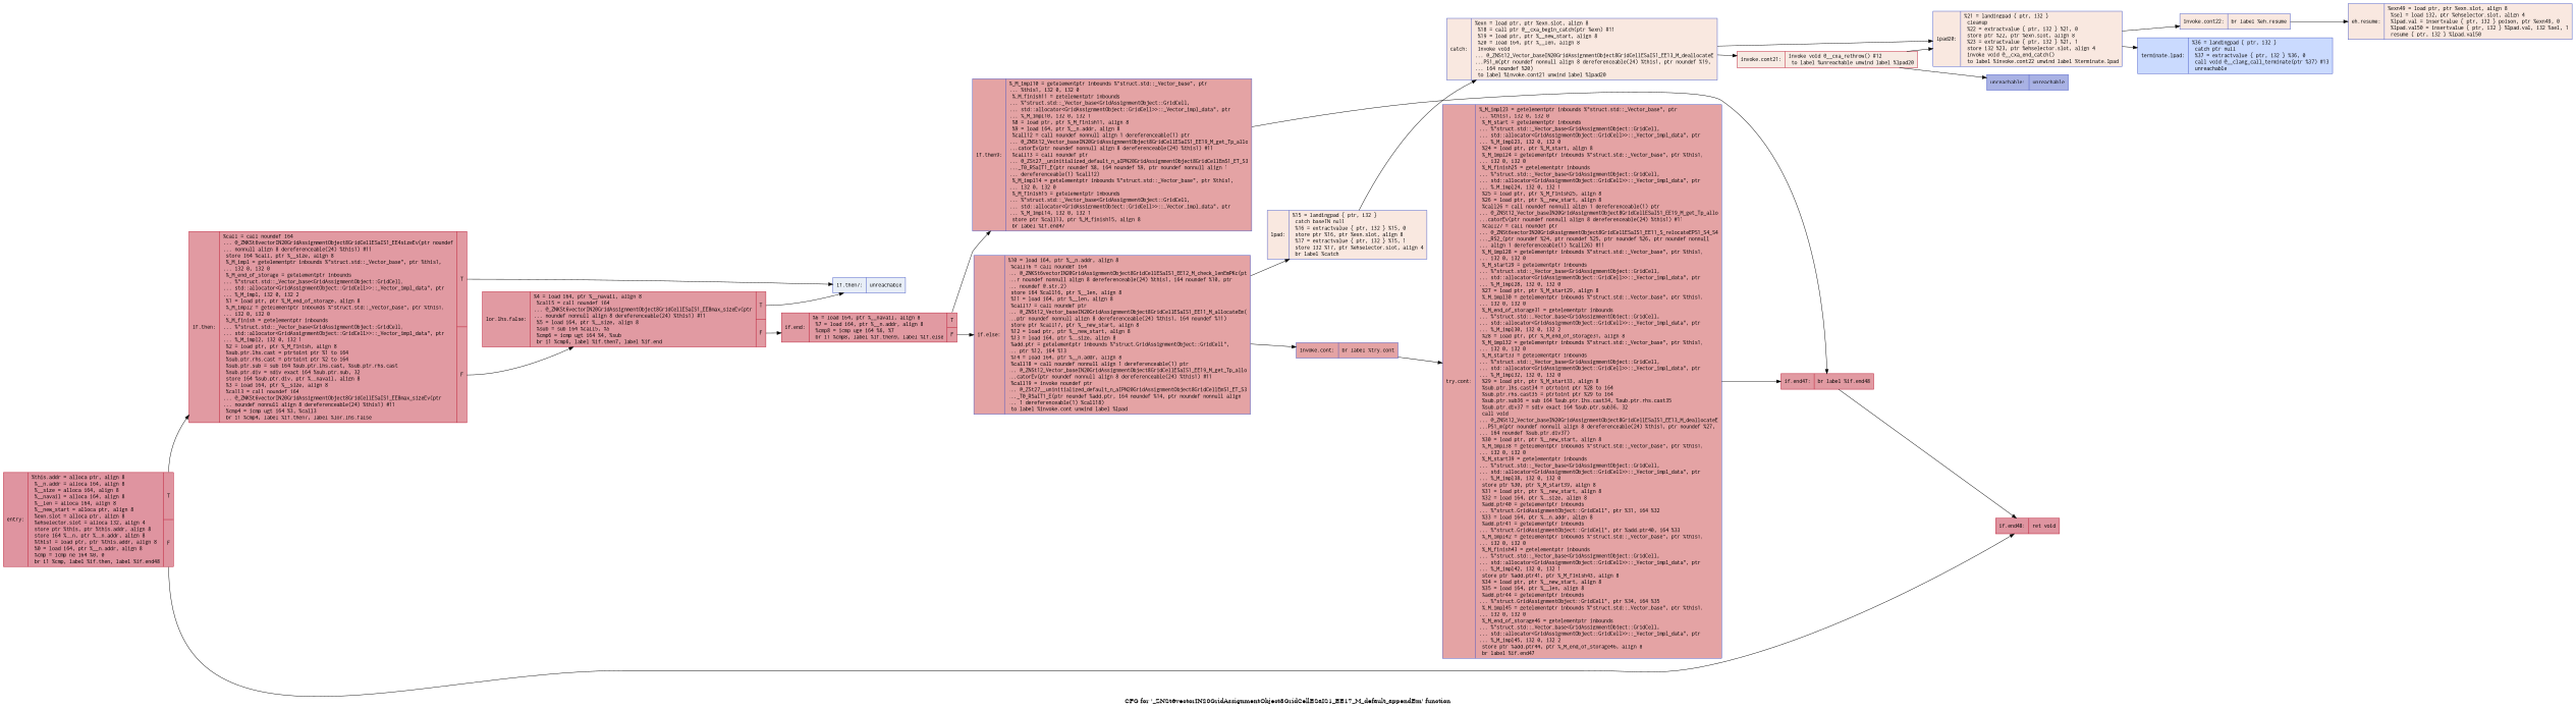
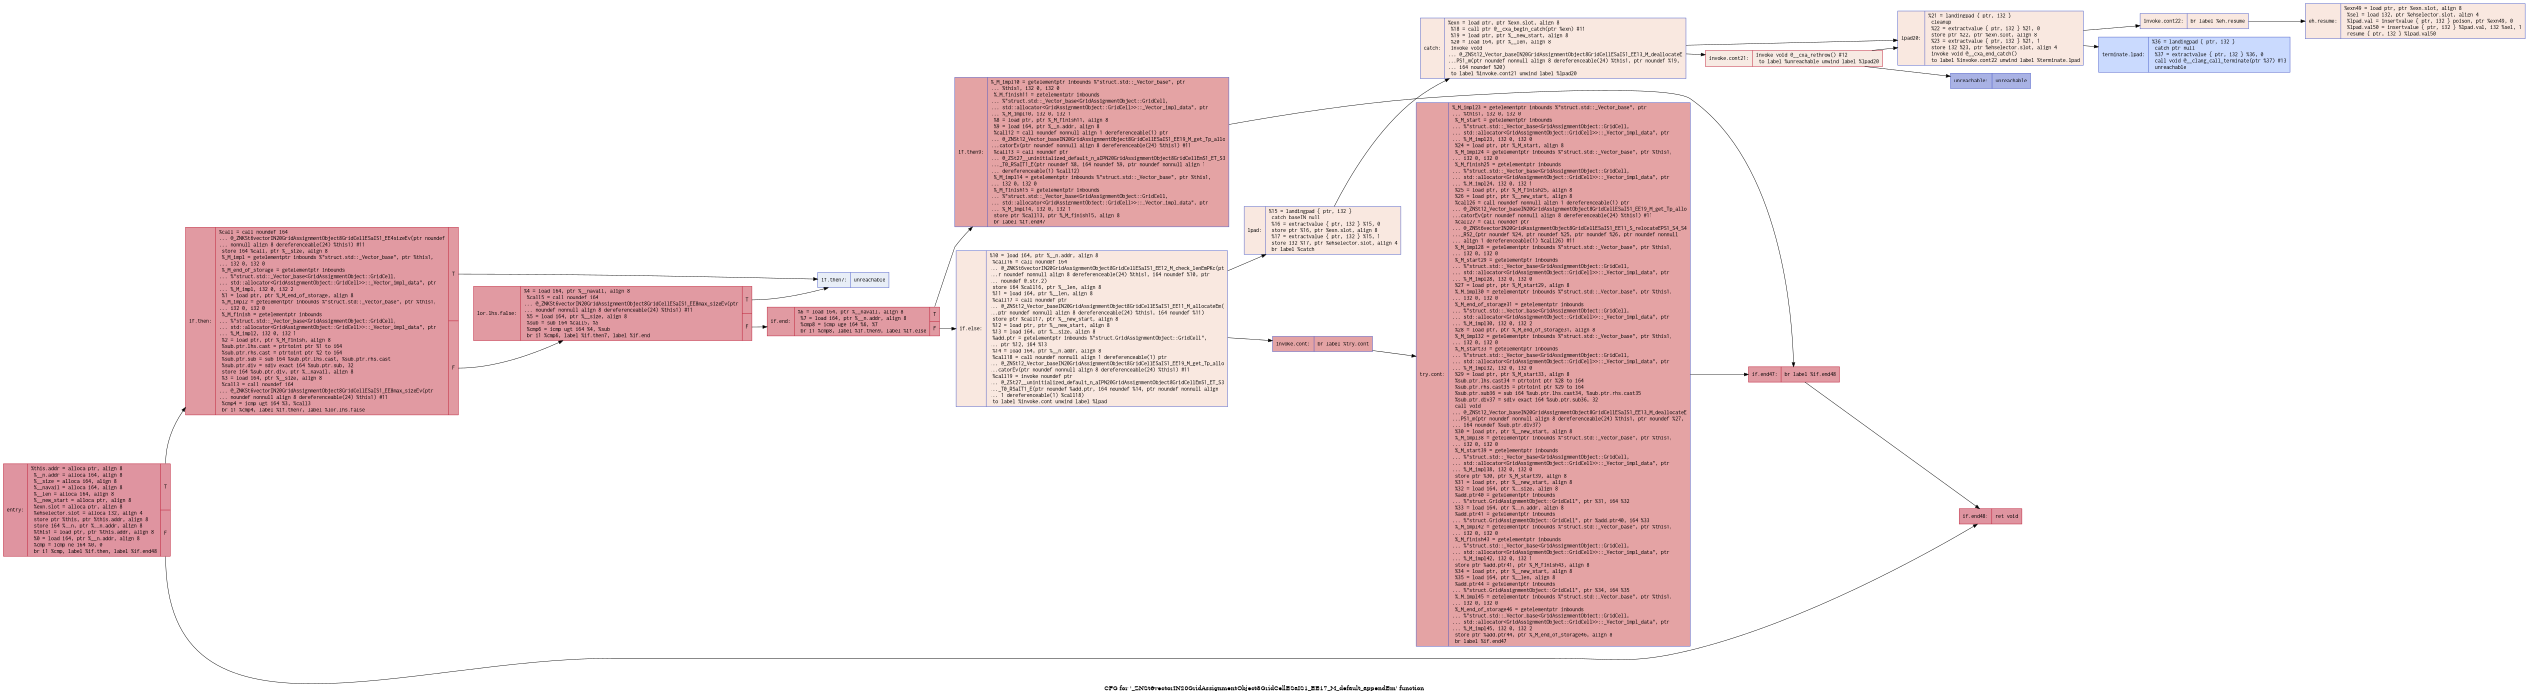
  digraph {
    label="CFG for '_ZNSt6vectorIN20GridAssignmentObject8GridCellESaIS1_EE17_M_default_appendEm' function"
    rankdir=LR
    node [color="#3d50c3ff" fillcolor="#f1ccb870" fontname=Courier shape=record style=filled]
    n1 [color="#b70d28ff" fillcolor="#b70d2870" label="{entry:\l|  %this.addr = alloca ptr, align 8\l  %__n.addr = alloca i64, align 8\l  %__size = alloca i64, align 8\l  %__navail = alloca i64, align 8\l  %__len = alloca i64, align 8\l  %__new_start = alloca ptr, align 8\l  %exn.slot = alloca ptr, align 8\l  %ehselector.slot = alloca i32, align 4\l  store ptr %this, ptr %this.addr, align 8\l  store i64 %__n, ptr %__n.addr, align 8\l  %this1 = load ptr, ptr %this.addr, align 8\l  %0 = load i64, ptr %__n.addr, align 8\l  %cmp = icmp ne i64 %0, 0\l  br i1 %cmp, label %if.then, label %if.end48\l|{<s0>T|<s1>F}}"]
    n2 [color="#b70d28ff" fillcolor="#bb1b2c70" label="{if.then:\l|  %call = call noundef i64\l... @_ZNKSt6vectorIN20GridAssignmentObject8GridCellESaIS1_EE4sizeEv(ptr noundef\l... nonnull align 8 dereferenceable(24) %this1) #11\l  store i64 %call, ptr %__size, align 8\l  %_M_impl = getelementptr inbounds %\"struct.std::_Vector_base\", ptr %this1,\l... i32 0, i32 0\l  %_M_end_of_storage = getelementptr inbounds\l... %\"struct.std::_Vector_base\<GridAssignmentObject::GridCell,\l... std::allocator\<GridAssignmentObject::GridCell\>\>::_Vector_impl_data\", ptr\l... %_M_impl, i32 0, i32 2\l  %1 = load ptr, ptr %_M_end_of_storage, align 8\l  %_M_impl2 = getelementptr inbounds %\"struct.std::_Vector_base\", ptr %this1,\l... i32 0, i32 0\l  %_M_finish = getelementptr inbounds\l... %\"struct.std::_Vector_base\<GridAssignmentObject::GridCell,\l... std::allocator\<GridAssignmentObject::GridCell\>\>::_Vector_impl_data\", ptr\l... %_M_impl2, i32 0, i32 1\l  %2 = load ptr, ptr %_M_finish, align 8\l  %sub.ptr.lhs.cast = ptrtoint ptr %1 to i64\l  %sub.ptr.rhs.cast = ptrtoint ptr %2 to i64\l  %sub.ptr.sub = sub i64 %sub.ptr.lhs.cast, %sub.ptr.rhs.cast\l  %sub.ptr.div = sdiv exact i64 %sub.ptr.sub, 32\l  store i64 %sub.ptr.div, ptr %__navail, align 8\l  %3 = load i64, ptr %__size, align 8\l  %call3 = call noundef i64\l... @_ZNKSt6vectorIN20GridAssignmentObject8GridCellESaIS1_EE8max_sizeEv(ptr\l... noundef nonnull align 8 dereferenceable(24) %this1) #11\l  %cmp4 = icmp ugt i64 %3, %call3\l  br i1 %cmp4, label %if.then7, label %lor.lhs.false\l|{<s0>T|<s1>F}}"]
    n3 [color="#b70d28ff" fillcolor="#b70d2870" label="{if.end48:\l|  ret void\l}"]
    n4 [fillcolor="#cbd8ee70" label="{if.then7:\l|  unreachable\l}"]
    n5 [color="#b70d28ff" fillcolor="#bb1b2c70" label="{lor.lhs.false:\l|  %4 = load i64, ptr %__navail, align 8\l  %call5 = call noundef i64\l... @_ZNKSt6vectorIN20GridAssignmentObject8GridCellESaIS1_EE8max_sizeEv(ptr\l... noundef nonnull align 8 dereferenceable(24) %this1) #11\l  %5 = load i64, ptr %__size, align 8\l  %sub = sub i64 %call5, %5\l  %cmp6 = icmp ugt i64 %4, %sub\l  br i1 %cmp6, label %if.then7, label %if.end\l|{<s0>T|<s1>F}}"]
    n6 [color="#b70d28ff" fillcolor="#bb1b2c70" label="{if.end:\l|  %6 = load i64, ptr %__navail, align 8\l  %7 = load i64, ptr %__n.addr, align 8\l  %cmp8 = icmp uge i64 %6, %7\l  br i1 %cmp8, label %if.then9, label %if.else\l|{<s0>T|<s1>F}}"]
    n7 [fillcolor="#c32e3170" label="{if.then9:\l|  %_M_impl10 = getelementptr inbounds %\"struct.std::_Vector_base\", ptr\l... %this1, i32 0, i32 0\l  %_M_finish11 = getelementptr inbounds\l... %\"struct.std::_Vector_base\<GridAssignmentObject::GridCell,\l... std::allocator\<GridAssignmentObject::GridCell\>\>::_Vector_impl_data\", ptr\l... %_M_impl10, i32 0, i32 1\l  %8 = load ptr, ptr %_M_finish11, align 8\l  %9 = load i64, ptr %__n.addr, align 8\l  %call12 = call noundef nonnull align 1 dereferenceable(1) ptr\l... @_ZNSt12_Vector_baseIN20GridAssignmentObject8GridCellESaIS1_EE19_M_get_Tp_allo\l...catorEv(ptr noundef nonnull align 8 dereferenceable(24) %this1) #11\l  %call13 = call noundef ptr\l... @_ZSt27__uninitialized_default_n_aIPN20GridAssignmentObject8GridCellEmS1_ET_S3\l..._T0_RSaIT1_E(ptr noundef %8, i64 noundef %9, ptr noundef nonnull align 1\l... dereferenceable(1) %call12)\l  %_M_impl14 = getelementptr inbounds %\"struct.std::_Vector_base\", ptr %this1,\l... i32 0, i32 0\l  %_M_finish15 = getelementptr inbounds\l... %\"struct.std::_Vector_base\<GridAssignmentObject::GridCell,\l... std::allocator\<GridAssignmentObject::GridCell\>\>::_Vector_impl_data\", ptr\l... %_M_impl14, i32 0, i32 1\l  store ptr %call13, ptr %_M_finish15, align 8\l  br label %if.end47\l}"]
-   n8 [fillcolor="#c32e3170" label="{if.else:\l|  %10 = load i64, ptr %__n.addr, align 8\l  %call16 = call noundef i64\l... @_ZNKSt6vectorIN20GridAssignmentObject8GridCellESaIS1_EE12_M_check_lenEmPKc(pt\l...r noundef nonnull align 8 dereferenceable(24) %this1, i64 noundef %10, ptr\l... noundef @.str.2)\l  store i64 %call16, ptr %__len, align 8\l  %11 = load i64, ptr %__len, align 8\l  %call17 = call noundef ptr\l... @_ZNSt12_Vector_baseIN20GridAssignmentObject8GridCellESaIS1_EE11_M_allocateEm(\l...ptr noundef nonnull align 8 dereferenceable(24) %this1, i64 noundef %11)\l  store ptr %call17, ptr %__new_start, align 8\l  %12 = load ptr, ptr %__new_start, align 8\l  %13 = load i64, ptr %__size, align 8\l  %add.ptr = getelementptr inbounds %\"struct.GridAssignmentObject::GridCell\",\l... ptr %12, i64 %13\l  %14 = load i64, ptr %__n.addr, align 8\l  %call18 = call noundef nonnull align 1 dereferenceable(1) ptr\l... @_ZNSt12_Vector_baseIN20GridAssignmentObject8GridCellESaIS1_EE19_M_get_Tp_allo\l...catorEv(ptr noundef nonnull align 8 dereferenceable(24) %this1) #11\l  %call19 = invoke noundef ptr\l... @_ZSt27__uninitialized_default_n_aIPN20GridAssignmentObject8GridCellEmS1_ET_S3\l..._T0_RSaIT1_E(ptr noundef %add.ptr, i64 noundef %14, ptr noundef nonnull align\l... 1 dereferenceable(1) %call18)\l          to label %invoke.cont unwind label %lpad\l}"]
+   n8 [label="{if.else:\l|  %10 = load i64, ptr %__n.addr, align 8\l  %call16 = call noundef i64\l... @_ZNKSt6vectorIN20GridAssignmentObject8GridCellESaIS1_EE12_M_check_lenEmPKc(pt\l...r noundef nonnull align 8 dereferenceable(24) %this1, i64 noundef %10, ptr\l... noundef @.str.2)\l  store i64 %call16, ptr %__len, align 8\l  %11 = load i64, ptr %__len, align 8\l  %call17 = call noundef ptr\l... @_ZNSt12_Vector_baseIN20GridAssignmentObject8GridCellESaIS1_EE11_M_allocateEm(\l...ptr noundef nonnull align 8 dereferenceable(24) %this1, i64 noundef %11)\l  store ptr %call17, ptr %__new_start, align 8\l  %12 = load ptr, ptr %__new_start, align 8\l  %13 = load i64, ptr %__size, align 8\l  %add.ptr = getelementptr inbounds %\"struct.GridAssignmentObject::GridCell\",\l... ptr %12, i64 %13\l  %14 = load i64, ptr %__n.addr, align 8\l  %call18 = call noundef nonnull align 1 dereferenceable(1) ptr\l... @_ZNSt12_Vector_baseIN20GridAssignmentObject8GridCellESaIS1_EE19_M_get_Tp_allo\l...catorEv(ptr noundef nonnull align 8 dereferenceable(24) %this1) #11\l  %call19 = invoke noundef ptr\l... @_ZSt27__uninitialized_default_n_aIPN20GridAssignmentObject8GridCellEmS1_ET_S3\l..._T0_RSaIT1_E(ptr noundef %add.ptr, i64 noundef %14, ptr noundef nonnull align\l... 1 dereferenceable(1) %call18)\l          to label %invoke.cont unwind label %lpad\l}"]
    n9 [color="#b70d28ff" fillcolor="#bb1b2c70" label="{if.end47:\l|  br label %if.end48\l}"]
    n10 [fillcolor="#c32e3170" label="{invoke.cont:\l|  br label %try.cont\l}"]
    n11 [label="{lpad:\l|  %15 = landingpad \{ ptr, i32 \}\l          catch baseIN null\l  %16 = extractvalue \{ ptr, i32 \} %15, 0\l  store ptr %16, ptr %exn.slot, align 8\l  %17 = extractvalue \{ ptr, i32 \} %15, 1\l  store i32 %17, ptr %ehselector.slot, align 4\l  br label %catch\l}"]
    n12 [fillcolor="#c32e3170" label="{try.cont:\l|  %_M_impl23 = getelementptr inbounds %\"struct.std::_Vector_base\", ptr\l... %this1, i32 0, i32 0\l  %_M_start = getelementptr inbounds\l... %\"struct.std::_Vector_base\<GridAssignmentObject::GridCell,\l... std::allocator\<GridAssignmentObject::GridCell\>\>::_Vector_impl_data\", ptr\l... %_M_impl23, i32 0, i32 0\l  %24 = load ptr, ptr %_M_start, align 8\l  %_M_impl24 = getelementptr inbounds %\"struct.std::_Vector_base\", ptr %this1,\l... i32 0, i32 0\l  %_M_finish25 = getelementptr inbounds\l... %\"struct.std::_Vector_base\<GridAssignmentObject::GridCell,\l... std::allocator\<GridAssignmentObject::GridCell\>\>::_Vector_impl_data\", ptr\l... %_M_impl24, i32 0, i32 1\l  %25 = load ptr, ptr %_M_finish25, align 8\l  %26 = load ptr, ptr %__new_start, align 8\l  %call26 = call noundef nonnull align 1 dereferenceable(1) ptr\l... @_ZNSt12_Vector_baseIN20GridAssignmentObject8GridCellESaIS1_EE19_M_get_Tp_allo\l...catorEv(ptr noundef nonnull align 8 dereferenceable(24) %this1) #11\l  %call27 = call noundef ptr\l... @_ZNSt6vectorIN20GridAssignmentObject8GridCellESaIS1_EE11_S_relocateEPS1_S4_S4\l..._RS2_(ptr noundef %24, ptr noundef %25, ptr noundef %26, ptr noundef nonnull\l... align 1 dereferenceable(1) %call26) #11\l  %_M_impl28 = getelementptr inbounds %\"struct.std::_Vector_base\", ptr %this1,\l... i32 0, i32 0\l  %_M_start29 = getelementptr inbounds\l... %\"struct.std::_Vector_base\<GridAssignmentObject::GridCell,\l... std::allocator\<GridAssignmentObject::GridCell\>\>::_Vector_impl_data\", ptr\l... %_M_impl28, i32 0, i32 0\l  %27 = load ptr, ptr %_M_start29, align 8\l  %_M_impl30 = getelementptr inbounds %\"struct.std::_Vector_base\", ptr %this1,\l... i32 0, i32 0\l  %_M_end_of_storage31 = getelementptr inbounds\l... %\"struct.std::_Vector_base\<GridAssignmentObject::GridCell,\l... std::allocator\<GridAssignmentObject::GridCell\>\>::_Vector_impl_data\", ptr\l... %_M_impl30, i32 0, i32 2\l  %28 = load ptr, ptr %_M_end_of_storage31, align 8\l  %_M_impl32 = getelementptr inbounds %\"struct.std::_Vector_base\", ptr %this1,\l... i32 0, i32 0\l  %_M_start33 = getelementptr inbounds\l... %\"struct.std::_Vector_base\<GridAssignmentObject::GridCell,\l... std::allocator\<GridAssignmentObject::GridCell\>\>::_Vector_impl_data\", ptr\l... %_M_impl32, i32 0, i32 0\l  %29 = load ptr, ptr %_M_start33, align 8\l  %sub.ptr.lhs.cast34 = ptrtoint ptr %28 to i64\l  %sub.ptr.rhs.cast35 = ptrtoint ptr %29 to i64\l  %sub.ptr.sub36 = sub i64 %sub.ptr.lhs.cast34, %sub.ptr.rhs.cast35\l  %sub.ptr.div37 = sdiv exact i64 %sub.ptr.sub36, 32\l  call void\l... @_ZNSt12_Vector_baseIN20GridAssignmentObject8GridCellESaIS1_EE13_M_deallocateE\l...PS1_m(ptr noundef nonnull align 8 dereferenceable(24) %this1, ptr noundef %27,\l... i64 noundef %sub.ptr.div37)\l  %30 = load ptr, ptr %__new_start, align 8\l  %_M_impl38 = getelementptr inbounds %\"struct.std::_Vector_base\", ptr %this1,\l... i32 0, i32 0\l  %_M_start39 = getelementptr inbounds\l... %\"struct.std::_Vector_base\<GridAssignmentObject::GridCell,\l... std::allocator\<GridAssignmentObject::GridCell\>\>::_Vector_impl_data\", ptr\l... %_M_impl38, i32 0, i32 0\l  store ptr %30, ptr %_M_start39, align 8\l  %31 = load ptr, ptr %__new_start, align 8\l  %32 = load i64, ptr %__size, align 8\l  %add.ptr40 = getelementptr inbounds\l... %\"struct.GridAssignmentObject::GridCell\", ptr %31, i64 %32\l  %33 = load i64, ptr %__n.addr, align 8\l  %add.ptr41 = getelementptr inbounds\l... %\"struct.GridAssignmentObject::GridCell\", ptr %add.ptr40, i64 %33\l  %_M_impl42 = getelementptr inbounds %\"struct.std::_Vector_base\", ptr %this1,\l... i32 0, i32 0\l  %_M_finish43 = getelementptr inbounds\l... %\"struct.std::_Vector_base\<GridAssignmentObject::GridCell,\l... std::allocator\<GridAssignmentObject::GridCell\>\>::_Vector_impl_data\", ptr\l... %_M_impl42, i32 0, i32 1\l  store ptr %add.ptr41, ptr %_M_finish43, align 8\l  %34 = load ptr, ptr %__new_start, align 8\l  %35 = load i64, ptr %__len, align 8\l  %add.ptr44 = getelementptr inbounds\l... %\"struct.GridAssignmentObject::GridCell\", ptr %34, i64 %35\l  %_M_impl45 = getelementptr inbounds %\"struct.std::_Vector_base\", ptr %this1,\l... i32 0, i32 0\l  %_M_end_of_storage46 = getelementptr inbounds\l... %\"struct.std::_Vector_base\<GridAssignmentObject::GridCell,\l... std::allocator\<GridAssignmentObject::GridCell\>\>::_Vector_impl_data\", ptr\l... %_M_impl45, i32 0, i32 2\l  store ptr %add.ptr44, ptr %_M_end_of_storage46, align 8\l  br label %if.end47\l}"]
    n13 [label="{catch:\l|  %exn = load ptr, ptr %exn.slot, align 8\l  %18 = call ptr @__cxa_begin_catch(ptr %exn) #11\l  %19 = load ptr, ptr %__new_start, align 8\l  %20 = load i64, ptr %__len, align 8\l  invoke void\l... @_ZNSt12_Vector_baseIN20GridAssignmentObject8GridCellESaIS1_EE13_M_deallocateE\l...PS1_m(ptr noundef nonnull align 8 dereferenceable(24) %this1, ptr noundef %19,\l... i64 noundef %20)\l          to label %invoke.cont21 unwind label %lpad20\l}"]
    n14 [color="#b70d28ff" fillcolor="#eed0c070" label="{invoke.cont21:\l|  invoke void @__cxa_rethrow() #12\l          to label %unreachable unwind label %lpad20\l}"]
    n15 [label="{lpad20:\l|  %21 = landingpad \{ ptr, i32 \}\l          cleanup\l  %22 = extractvalue \{ ptr, i32 \} %21, 0\l  store ptr %22, ptr %exn.slot, align 8\l  %23 = extractvalue \{ ptr, i32 \} %21, 1\l  store i32 %23, ptr %ehselector.slot, align 4\l  invoke void @__cxa_end_catch()\l          to label %invoke.cont22 unwind label %terminate.lpad\l}"]
    n16 [fillcolor="#3d50c370" label="{unreachable:\l|  unreachable\l}"]
    n17 [label="{invoke.cont22:\l|  br label %eh.resume\l}"]
    n18 [fillcolor="#88abfd70" label="{terminate.lpad:\l|  %36 = landingpad \{ ptr, i32 \}\l          catch ptr null\l  %37 = extractvalue \{ ptr, i32 \} %36, 0\l  call void @__clang_call_terminate(ptr %37) #13\l  unreachable\l}"]
    n19 [label="{eh.resume:\l|  %exn49 = load ptr, ptr %exn.slot, align 8\l  %sel = load i32, ptr %ehselector.slot, align 4\l  %lpad.val = insertvalue \{ ptr, i32 \} poison, ptr %exn49, 0\l  %lpad.val50 = insertvalue \{ ptr, i32 \} %lpad.val, i32 %sel, 1\l  resume \{ ptr, i32 \} %lpad.val50\l}"]
    n1 -> n2 [tailport=s0]
    n1 -> n3 [tailport=s1]
    n2 -> n4 [tailport=s0]
    n2 -> n5 [tailport=s1]
    n5 -> n4 [tailport=s0]
    n5 -> n6 [tailport=s1]
    n6 -> n7 [tailport=s0]
    n6 -> n8 [tailport=s1]
    n7 -> n9
    n8 -> n10
    n8 -> n11
    n9 -> n3
    n10 -> n12
    n11 -> n13
    n12 -> n9
    n13 -> n14
    n13 -> n15
    n14 -> n15
    n14 -> n16
    n15 -> n17
    n15 -> n18
    n17 -> n19
  }
